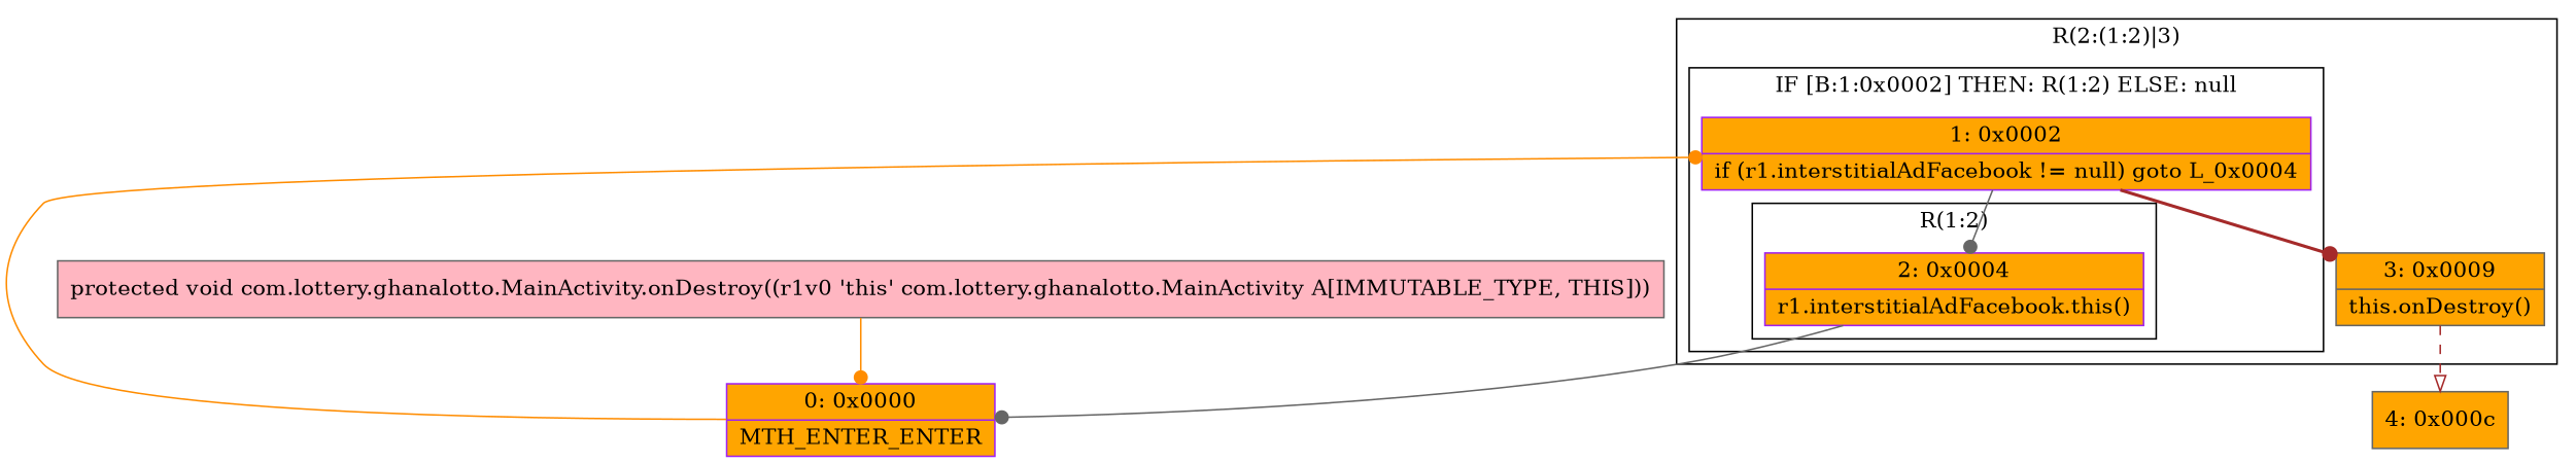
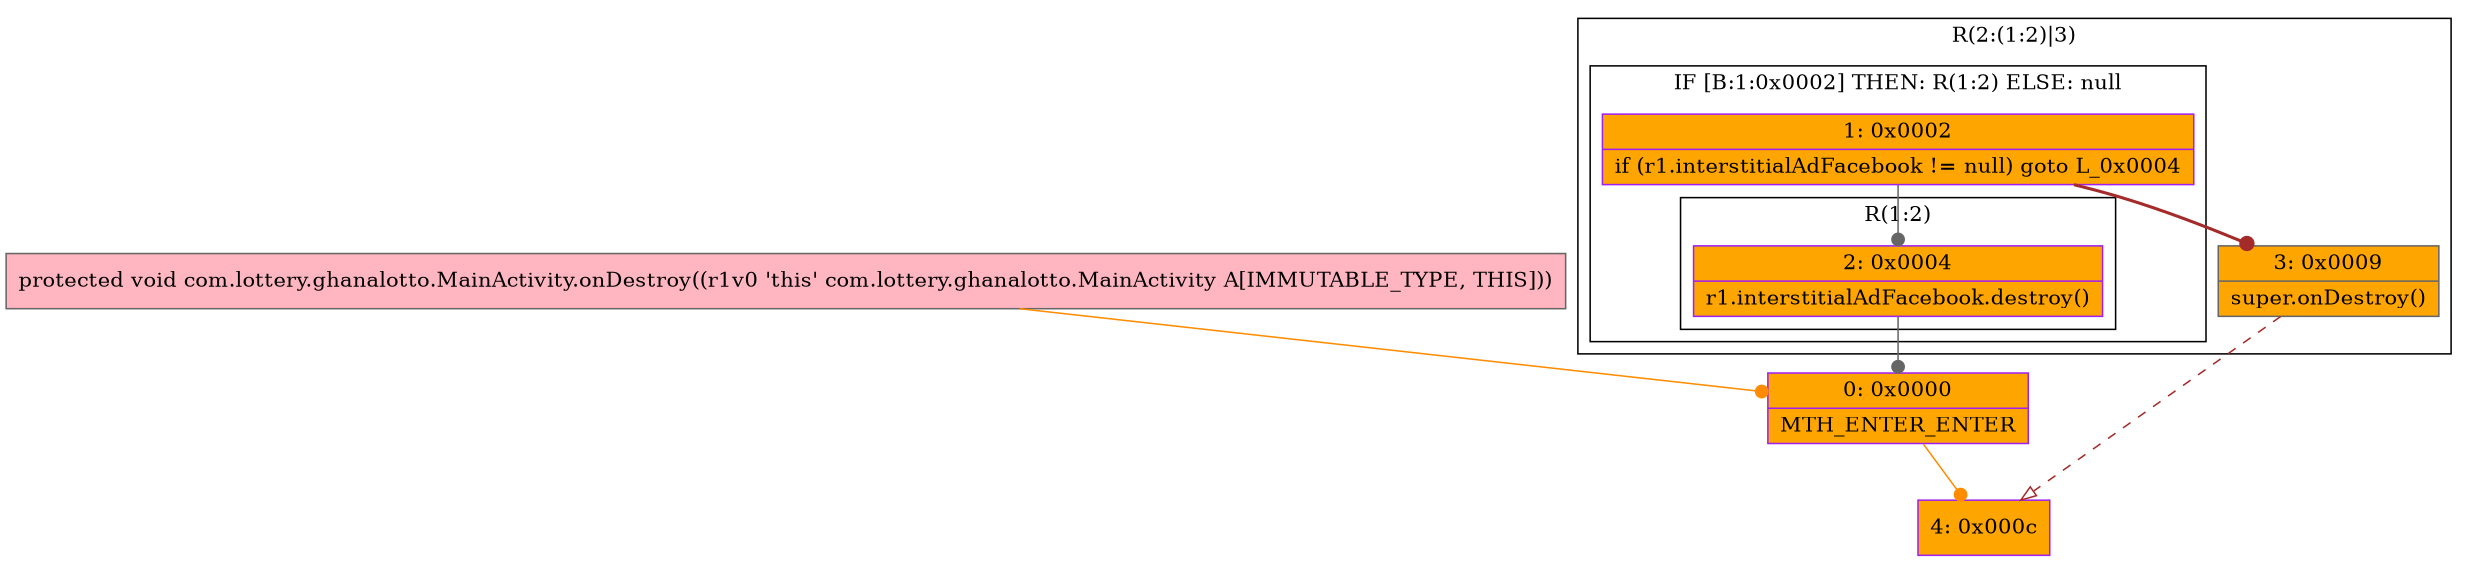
  digraph {
    node [color=purple fillcolor=orange shape=record style=filled]
    edge [arrowhead=dot color=gray40 style=solid]
-   n1 [label="{2\:\ 0x0004|r1.interstitialAdFacebook.this()\l}"]
+   n1 [label="{2\:\ 0x0004|r1.interstitialAdFacebook.destroy()\l}"]
    n2 [label="{1\:\ 0x0002|if (r1.interstitialAdFacebook != null) goto L_0x0004\l}"]
-   n3 [color=gray40 label="{3\:\ 0x0009|this.onDestroy()\l}"]
+   n3 [color=gray40 label="{3\:\ 0x0009|super.onDestroy()\l}"]
    n4 [label="{0\:\ 0x0000|MTH_ENTER_ENTER\l}"]
-   n5 [color=gray40 label="{4\:\ 0x000c}"]
+   n5 [label="{4\:\ 0x000c}"]
    n6 [color=gray40 fillcolor=lightpink label="{protected void com.lottery.ghanalotto.MainActivity.onDestroy((r1v0 'this' com.lottery.ghanalotto.MainActivity A[IMMUTABLE_TYPE, THIS])) }"]
    subgraph cluster_1 {
      label="R(2:(1:2)|3)"
      n3
      subgraph cluster_2 {
        label="IF [B:1:0x0002] THEN: R(1:2) ELSE: null"
        n2
        subgraph cluster_3 {
          label="R(1:2)"
          n1
        }
      }
    }
    n1 -> n4
    n2 -> n1
    n2 -> n3 [color=brown style=bold]
    n3 -> n5 [arrowhead=onormal color=brown style=dashed]
-   n4 -> n2 [color=darkorange]
+   n4 -> n5 [color=darkorange]
    n6 -> n4 [color=darkorange]
  }
